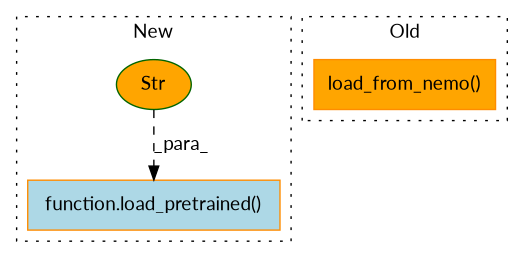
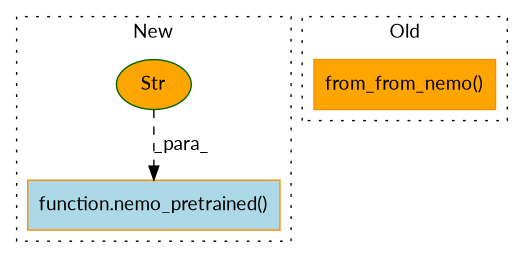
  digraph {
    fontname=Lato
    node [a=75 shape=box style=filled fillcolor=orange color=darkorange fontname=Lato]
-   n1 [l="16,1" label="function.load_pretrained()" s="1208,1245" fillcolor=lightblue]
+   n1 [l="16,1" label="function.nemo_pretrained()" s="1208,1245" fillcolor=lightblue]
    n2 [a=66 l=21 label=Str s=1224 shape=ellipse color=darkgreen]
-   n3 [l="30,1" label="load_from_nemo()" s="1333,1401"]
+   n3 [l="30,1" label="from_from_nemo()" s="1333,1401"]
    subgraph cluster_1 {
      label=New
      style=dotted
      n1
      n2
    }
    subgraph cluster_2 {
      label=Old
      style=dotted
      n3
    }
    n2 -> n1 [label=_para_ style=dashed fontname=Lato]
  }
